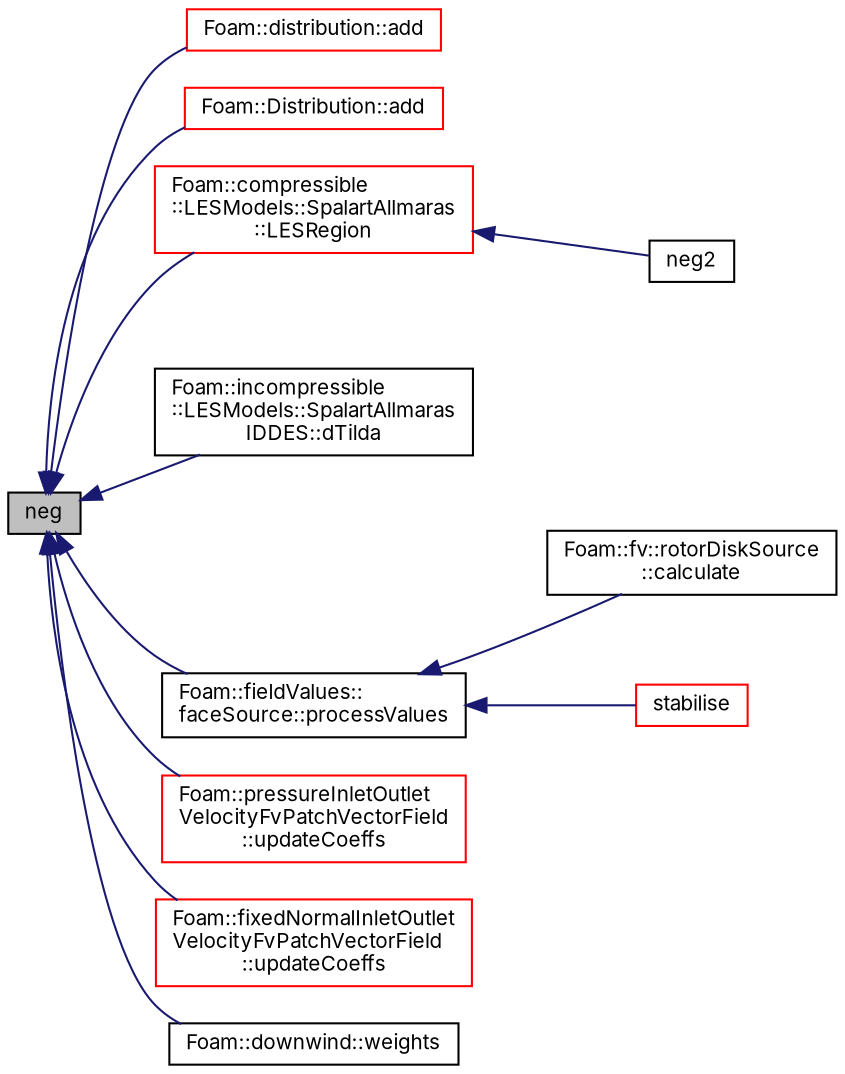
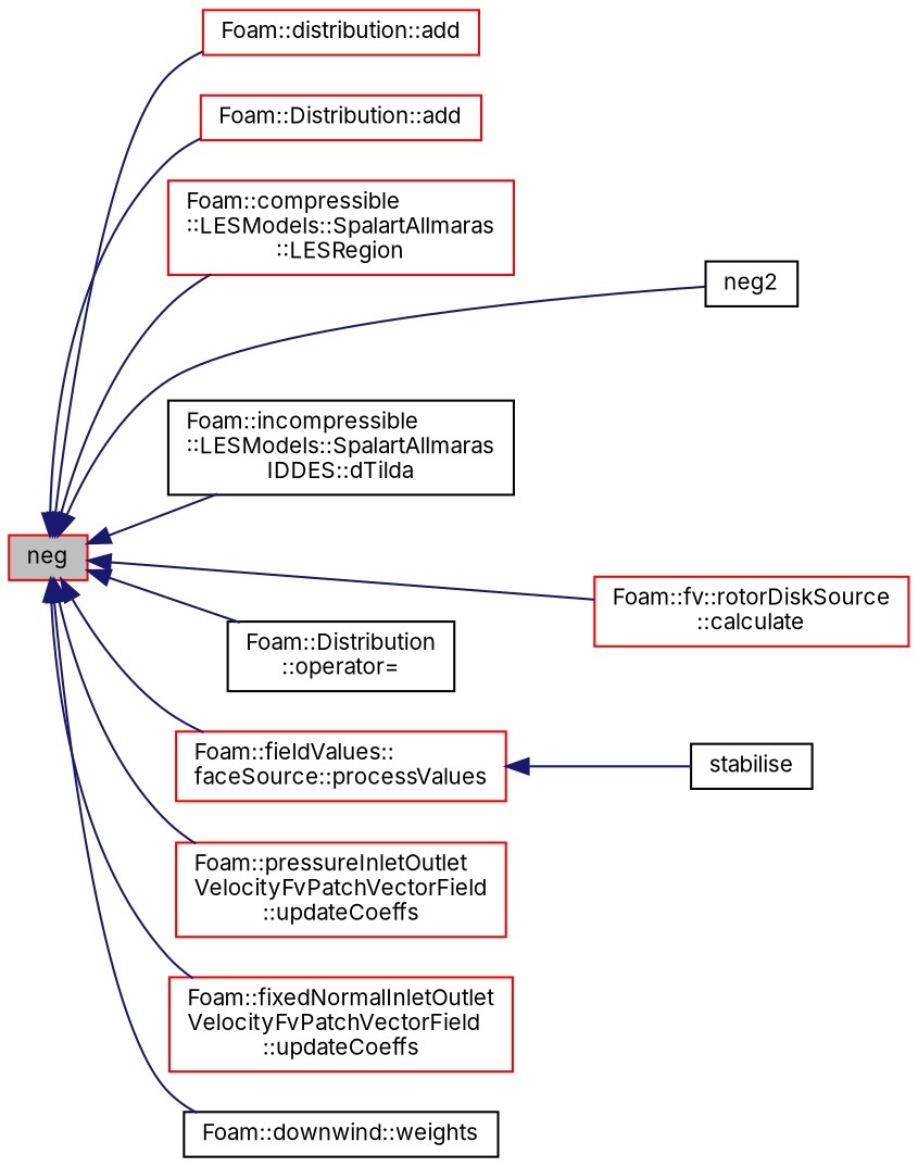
  digraph {
    fontname=Inter
    rankdir=LR
    node [color=black fontname=Inter fontsize=10 shape=record]
    edge [color=midnightblue dir=back fontname=Inter fontsize=10 labelfontname=FreeSans labelfontsize=10 style=solid]
-   n1 [fillcolor=grey75 fontcolor=black height=0.2 label=neg style=filled width=0.4]
+   n1 [color=red fillcolor=grey75 fontcolor=black height=0.2 label=neg style=filled width=0.4]
    n2 [color=red height=0.2 label="Foam::distribution::add" width=0.4]
    n3 [color=red height=0.2 label="Foam::Distribution::add" width=0.4]
    n4 [height=0.2 label=neg2 width=0.4]
-   n5 [height=0.2 label="Foam::fv::rotorDiskSource\l::calculate" width=0.4]
+   n5 [color=red height=0.2 label="Foam::fv::rotorDiskSource\l::calculate" width=0.4]
    n6 [height=0.2 label="Foam::incompressible\l::LESModels::SpalartAllmaras\lIDDES::dTilda" width=0.4]
    n7 [color=red height=0.2 label="Foam::compressible\l::LESModels::SpalartAllmaras\l::LESRegion" width=0.4]
-   n9 [height=0.2 label="Foam::fieldValues::\lfaceSource::processValues" width=0.4]
+   n8 [height=0.2 label="Foam::Distribution\l::operator=" width=0.4]
+   n9 [color=red height=0.2 label="Foam::fieldValues::\lfaceSource::processValues" width=0.4]
    n10 [color=red height=0.2 label="Foam::pressureInletOutlet\lVelocityFvPatchVectorField\l::updateCoeffs" width=0.4]
    n11 [color=red height=0.2 label="Foam::fixedNormalInletOutlet\lVelocityFvPatchVectorField\l::updateCoeffs" width=0.4]
    n12 [height=0.2 label="Foam::downwind::weights" width=0.4]
-   n13 [color=red height=0.2 label=stabilise width=0.4]
+   n13 [height=0.2 label=stabilise width=0.4]
    n1 -> n2
    n1 -> n3
-   n7 -> n4
-   n9 -> n5
+   n1 -> n4
+   n1 -> n5
    n1 -> n6
    n1 -> n7
+   n1 -> n8
    n1 -> n9
    n1 -> n10
    n1 -> n11
    n1 -> n12
    n9 -> n13
  }
